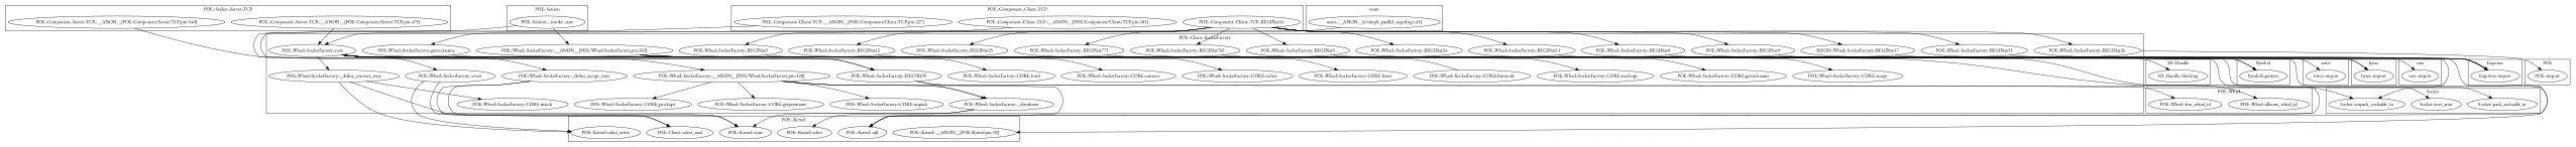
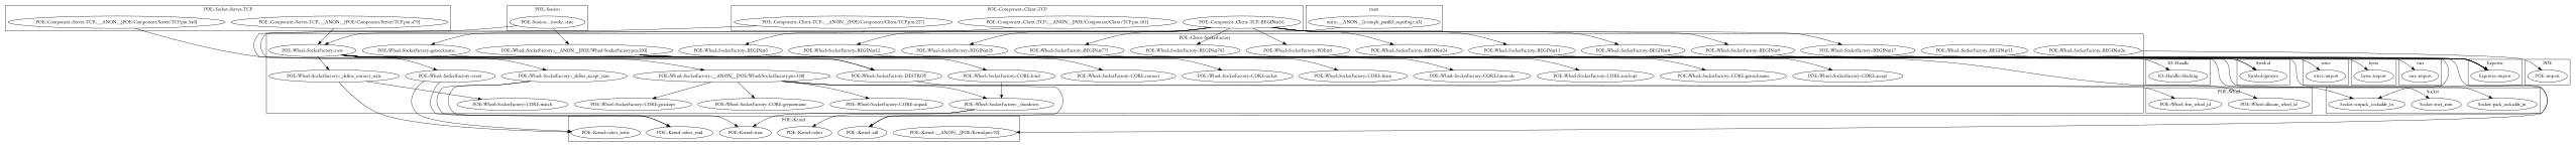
  digraph {
    fontname="EB Garamond"
    node [fontname="EB Garamond"]
    edge [fontname="EB Garamond"]
    "POE::Wheel::SocketFactory::__ANON__[POE/Wheel/SocketFactory.pm:320]"
    "POE::Wheel::SocketFactory::BEGIN@25"
    "POE::Wheel::SocketFactory::BEGIN@53"
    "POE::Wheel::SocketFactory::CORE:match"
    "POE::Wheel::SocketFactory::CORE:getsockname"
    "POE::Wheel::SocketFactory::CORE:socket"
    "POE::Wheel::SocketFactory::BEGIN@26"
    "POE::Wheel::SocketFactory::BEGIN@12"
    "POE::Wheel::SocketFactory::_define_connect_state"
    "POE::Wheel::SocketFactory::CORE:accept"
    "POE::Wheel::SocketFactory::new"
    "POE::Wheel::SocketFactory::event"
    "POE::Wheel::SocketFactory::getsockname"
    "POE::Wheel::SocketFactory::CORE:listen"
    "POE::Wheel::SocketFactory::BEGIN@3"
-   "POE::Wheel::SocketFactory::BEGIN@17" [label="BEGIN::Wheel::SocketFactory::BEGIN@17"]
+   "POE::Wheel::SocketFactory::BEGIN@17"
    "POE::Wheel::SocketFactory::CORE:gsockopt"
    "POE::Wheel::SocketFactory::BEGIN@24"
    "POE::Wheel::SocketFactory::CORE:binmode"
    "POE::Wheel::SocketFactory::BEGIN@775"
    "POE::Wheel::SocketFactory::BEGIN@9"
    "POE::Wheel::SocketFactory::BEGIN@11"
    "POE::Wheel::SocketFactory::DESTROY"
-   "POE::Wheel::SocketFactory::BEGIN@5"
+   "POE::Wheel::SocketFactory::BEGIN@5" [label="POE::Wheel::SocketFactory::POE@5"]
    "POE::Wheel::SocketFactory::_shutdown"
    "POE::Wheel::SocketFactory::CORE:ssockopt"
    "POE::Wheel::SocketFactory::CORE:getpeername"
    "POE::Wheel::SocketFactory::CORE:unpack"
    "POE::Wheel::SocketFactory::CORE:bind"
    "POE::Wheel::SocketFactory::_define_accept_state"
    "POE::Wheel::SocketFactory::__ANON__[POE/Wheel/SocketFactory.pm:203]"
    "POE::Wheel::SocketFactory::BEGIN@8"
    "POE::Wheel::SocketFactory::CORE:connect"
    "POE::Wheel::SocketFactory::BEGIN@702"
    "POE::Wheel::free_wheel_id"
    "POE::Wheel::allocate_wheel_id"
    "main::__ANON__[t/simple_parallel_superbig.t:43]"
    "vars::import"
    "POE::Component::Client::TCP::__ANON__[POE/Component/Client/TCP.pm:181]"
    "POE::Component::Client::TCP::BEGIN@16"
    "POE::Component::Client::TCP::__ANON__[POE/Component/Client/TCP.pm:227]"
    "POE::Component::Server::TCP::__ANON__[POE/Component/Server/TCP.pm:540]"
    "POE::Component::Server::TCP::__ANON__[POE/Component/Server/TCP.pm:479]"
    "POE::Session::_invoke_state"
    "POE::import"
    "IO::Handle::blocking"
    "Socket::unpack_sockaddr_in"
    "Socket::inet_aton"
    "Socket::pack_sockaddr_in"
    "Symbol::gensym"
-   "POE::Kernel::select_read" [label="POE::Client::select_read"]
+   "POE::Kernel::select_read"
    "POE::Kernel::__ANON__[POE/Kernel.pm:92]"
    "POE::Kernel::select"
    "POE::Kernel::select_write"
    "POE::Kernel::call"
    "POE::Kernel::state"
    "strict::import"
    "bytes::import"
    "Exporter::import"
    subgraph cluster_1 {
      label="POE::Client::SocketFactory"
      "POE::Wheel::SocketFactory::__ANON__[POE/Wheel/SocketFactory.pm:320]"
      "POE::Wheel::SocketFactory::BEGIN@25"
      "POE::Wheel::SocketFactory::BEGIN@53"
      "POE::Wheel::SocketFactory::CORE:match"
      "POE::Wheel::SocketFactory::CORE:getsockname"
      "POE::Wheel::SocketFactory::CORE:socket"
      "POE::Wheel::SocketFactory::BEGIN@26"
      "POE::Wheel::SocketFactory::BEGIN@12"
      "POE::Wheel::SocketFactory::_define_connect_state"
      "POE::Wheel::SocketFactory::CORE:accept"
      "POE::Wheel::SocketFactory::new"
      "POE::Wheel::SocketFactory::event"
      "POE::Wheel::SocketFactory::getsockname"
      "POE::Wheel::SocketFactory::CORE:listen"
      "POE::Wheel::SocketFactory::BEGIN@3"
      "POE::Wheel::SocketFactory::BEGIN@17"
      "POE::Wheel::SocketFactory::CORE:gsockopt"
      "POE::Wheel::SocketFactory::BEGIN@24"
      "POE::Wheel::SocketFactory::CORE:binmode"
      "POE::Wheel::SocketFactory::BEGIN@775"
      "POE::Wheel::SocketFactory::BEGIN@9"
      "POE::Wheel::SocketFactory::BEGIN@11"
      "POE::Wheel::SocketFactory::DESTROY"
      "POE::Wheel::SocketFactory::BEGIN@5"
      "POE::Wheel::SocketFactory::_shutdown"
      "POE::Wheel::SocketFactory::CORE:ssockopt"
      "POE::Wheel::SocketFactory::CORE:getpeername"
      "POE::Wheel::SocketFactory::CORE:unpack"
      "POE::Wheel::SocketFactory::CORE:bind"
      "POE::Wheel::SocketFactory::_define_accept_state"
      "POE::Wheel::SocketFactory::__ANON__[POE/Wheel/SocketFactory.pm:203]"
      "POE::Wheel::SocketFactory::BEGIN@8"
      "POE::Wheel::SocketFactory::CORE:connect"
      "POE::Wheel::SocketFactory::BEGIN@702"
    }
    subgraph cluster_2 {
      label="POE::Wheel"
      "POE::Wheel::free_wheel_id"
      "POE::Wheel::allocate_wheel_id"
    }
    subgraph cluster_3 {
      label=main
      "main::__ANON__[t/simple_parallel_superbig.t:43]"
    }
    subgraph cluster_4 {
      label=vars
      "vars::import"
    }
    subgraph cluster_5 {
      label="POE::Component::Client::TCP"
      "POE::Component::Client::TCP::__ANON__[POE/Component/Client/TCP.pm:181]"
      "POE::Component::Client::TCP::BEGIN@16"
      "POE::Component::Client::TCP::__ANON__[POE/Component/Client/TCP.pm:227]"
    }
    subgraph cluster_6 {
      label="POE::Socket::Server::TCP"
      "POE::Component::Server::TCP::__ANON__[POE/Component/Server/TCP.pm:540]"
      "POE::Component::Server::TCP::__ANON__[POE/Component/Server/TCP.pm:479]"
    }
    subgraph cluster_7 {
      label="POE::Session"
      "POE::Session::_invoke_state"
    }
    subgraph cluster_8 {
      label=POE
      "POE::import"
    }
    subgraph cluster_9 {
      label="IO::Handle"
      "IO::Handle::blocking"
    }
    subgraph cluster_10 {
      label=Socket
      "Socket::unpack_sockaddr_in"
      "Socket::inet_aton"
      "Socket::pack_sockaddr_in"
    }
    subgraph cluster_11 {
      label=Symbol
      "Symbol::gensym"
    }
    subgraph cluster_12 {
      label="POE::Kernel"
      "POE::Kernel::select_read"
      "POE::Kernel::__ANON__[POE/Kernel.pm:92]"
      "POE::Kernel::select"
      "POE::Kernel::select_write"
      "POE::Kernel::call"
      "POE::Kernel::state"
    }
    subgraph cluster_13 {
      label="strict"
      "strict::import"
    }
    subgraph cluster_14 {
      label=bytes
      "bytes::import"
    }
    subgraph cluster_15 {
      label=Exporter
      "Exporter::import"
    }
    "POE::Wheel::SocketFactory::__ANON__[POE/Wheel/SocketFactory.pm:320]" -> "POE::Wheel::SocketFactory::CORE:gsockopt"
    "POE::Wheel::SocketFactory::__ANON__[POE/Wheel/SocketFactory.pm:320]" -> "POE::Wheel::SocketFactory::_shutdown"
    "POE::Wheel::SocketFactory::__ANON__[POE/Wheel/SocketFactory.pm:320]" -> "POE::Wheel::SocketFactory::CORE:getpeername"
    "POE::Wheel::SocketFactory::__ANON__[POE/Wheel/SocketFactory.pm:320]" -> "POE::Wheel::SocketFactory::CORE:unpack"
    "POE::Wheel::SocketFactory::__ANON__[POE/Wheel/SocketFactory.pm:320]" -> "Socket::unpack_sockaddr_in"
    "POE::Wheel::SocketFactory::__ANON__[POE/Wheel/SocketFactory.pm:320]" -> "POE::Kernel::call"
    "POE::Wheel::SocketFactory::BEGIN@53" -> "Exporter::import"
    "POE::Wheel::SocketFactory::BEGIN@26" -> "POE::import"
-   "POE::Wheel::SocketFactory::BEGIN@12" -> "POE::Kernel::call"
+   "POE::Wheel::SocketFactory::BEGIN@12" -> "Exporter::import"
    "POE::Wheel::SocketFactory::_define_connect_state" -> "POE::Wheel::SocketFactory::CORE:match"
    "POE::Wheel::SocketFactory::_define_connect_state" -> "POE::Kernel::select_write"
-   "POE::Wheel::SocketFactory::_define_connect_state" -> "POE::Kernel::state"
    "POE::Wheel::SocketFactory::new" -> "POE::Wheel::SocketFactory::CORE:socket"
    "POE::Wheel::SocketFactory::new" -> "POE::Wheel::SocketFactory::_define_connect_state"
    "POE::Wheel::SocketFactory::new" -> "POE::Wheel::SocketFactory::event"
    "POE::Wheel::SocketFactory::new" -> "POE::Wheel::SocketFactory::CORE:listen"
-   "POE::Wheel::SocketFactory::CORE:binmode" -> "POE::Wheel::SocketFactory::new"
+   "POE::Wheel::SocketFactory::new" -> "POE::Wheel::SocketFactory::CORE:binmode"
    "POE::Wheel::SocketFactory::new" -> "POE::Wheel::SocketFactory::CORE:ssockopt"
    "POE::Wheel::SocketFactory::new" -> "POE::Wheel::SocketFactory::CORE:bind"
    "POE::Wheel::SocketFactory::new" -> "POE::Wheel::SocketFactory::_define_accept_state"
    "POE::Wheel::SocketFactory::new" -> "POE::Wheel::SocketFactory::CORE:connect"
    "POE::Wheel::SocketFactory::new" -> "POE::Wheel::allocate_wheel_id"
    "POE::Wheel::SocketFactory::new" -> "IO::Handle::blocking"
    "POE::Wheel::SocketFactory::new" -> "Socket::inet_aton"
    "POE::Wheel::SocketFactory::new" -> "Socket::pack_sockaddr_in"
    "POE::Wheel::SocketFactory::new" -> "Symbol::gensym"
    "POE::Wheel::SocketFactory::new" -> "POE::Kernel::__ANON__[POE/Kernel.pm:92]"
    "POE::Wheel::SocketFactory::event" -> "POE::Kernel::select_read"
    "POE::Wheel::SocketFactory::event" -> "POE::Kernel::select_write"
    "POE::Wheel::SocketFactory::getsockname" -> "POE::Wheel::SocketFactory::CORE:getsockname"
    "POE::Wheel::SocketFactory::BEGIN@3" -> "strict::import"
    "POE::Wheel::SocketFactory::BEGIN@17" -> "Exporter::import"
    "POE::Wheel::SocketFactory::BEGIN@775" -> "bytes::import"
    "POE::Wheel::SocketFactory::BEGIN@9" -> "Exporter::import"
    "POE::Wheel::SocketFactory::BEGIN@11" -> "Exporter::import"
-   "POE::Wheel::SocketFactory::DESTROY" -> "POE::Wheel::SocketFactory::_shutdown"
+   "POE::Wheel::SocketFactory::CORE:bind" -> "POE::Wheel::SocketFactory::_shutdown"
    "POE::Wheel::SocketFactory::DESTROY" -> "POE::Wheel::free_wheel_id"
    "POE::Wheel::SocketFactory::BEGIN@5" -> "vars::import"
    "POE::Wheel::SocketFactory::_shutdown" -> "POE::Kernel::select"
    "POE::Wheel::SocketFactory::_shutdown" -> "POE::Kernel::state"
    "POE::Wheel::SocketFactory::_define_accept_state" -> "POE::Kernel::select_read"
    "POE::Wheel::SocketFactory::_define_accept_state" -> "POE::Kernel::state"
    "POE::Wheel::SocketFactory::__ANON__[POE/Wheel/SocketFactory.pm:203]" -> "POE::Wheel::SocketFactory::CORE:accept"
    "POE::Wheel::SocketFactory::__ANON__[POE/Wheel/SocketFactory.pm:203]" -> "Socket::unpack_sockaddr_in"
    "POE::Wheel::SocketFactory::__ANON__[POE/Wheel/SocketFactory.pm:203]" -> "Symbol::gensym"
    "POE::Wheel::SocketFactory::__ANON__[POE/Wheel/SocketFactory.pm:203]" -> "POE::Kernel::call"
    "POE::Wheel::SocketFactory::BEGIN@8" -> "Exporter::import"
-   "POE::Wheel::SocketFactory::BEGIN@702" -> "bytes::import"
    "main::__ANON__[t/simple_parallel_superbig.t:43]" -> "POE::Wheel::SocketFactory::getsockname"
    "POE::Component::Client::TCP::__ANON__[POE/Component/Client/TCP.pm:181]" -> "POE::Wheel::SocketFactory::new"
    "POE::Component::Client::TCP::BEGIN@16" -> "POE::Wheel::SocketFactory::BEGIN@25"
-   "POE::Component::Client::TCP::BEGIN@16" -> "POE::Wheel::SocketFactory::BEGIN@53"
-   "POE::Component::Client::TCP::BEGIN@16" -> "POE::Wheel::SocketFactory::BEGIN@26"
    "POE::Component::Client::TCP::BEGIN@16" -> "POE::Wheel::SocketFactory::BEGIN@12"
    "POE::Component::Client::TCP::BEGIN@16" -> "POE::Wheel::SocketFactory::BEGIN@3"
    "POE::Component::Client::TCP::BEGIN@16" -> "POE::Wheel::SocketFactory::BEGIN@17"
    "POE::Component::Client::TCP::BEGIN@16" -> "POE::Wheel::SocketFactory::BEGIN@24"
    "POE::Component::Client::TCP::BEGIN@16" -> "POE::Wheel::SocketFactory::BEGIN@775"
    "POE::Component::Client::TCP::BEGIN@16" -> "POE::Wheel::SocketFactory::BEGIN@9"
    "POE::Component::Client::TCP::BEGIN@16" -> "POE::Wheel::SocketFactory::BEGIN@11"
    "POE::Component::Client::TCP::BEGIN@16" -> "POE::Wheel::SocketFactory::BEGIN@5"
    "POE::Component::Client::TCP::BEGIN@16" -> "POE::Wheel::SocketFactory::BEGIN@8"
    "POE::Component::Client::TCP::BEGIN@16" -> "POE::Wheel::SocketFactory::BEGIN@702"
    "POE::Component::Client::TCP::__ANON__[POE/Component/Client/TCP.pm:227]" -> "POE::Wheel::SocketFactory::DESTROY"
    "POE::Component::Server::TCP::__ANON__[POE/Component/Server/TCP.pm:540]" -> "POE::Wheel::SocketFactory::DESTROY"
    "POE::Component::Server::TCP::__ANON__[POE/Component/Server/TCP.pm:479]" -> "POE::Wheel::SocketFactory::new"
    "POE::Session::_invoke_state" -> "POE::Wheel::SocketFactory::__ANON__[POE/Wheel/SocketFactory.pm:320]"
    "POE::Session::_invoke_state" -> "POE::Wheel::SocketFactory::__ANON__[POE/Wheel/SocketFactory.pm:203]"
  }
